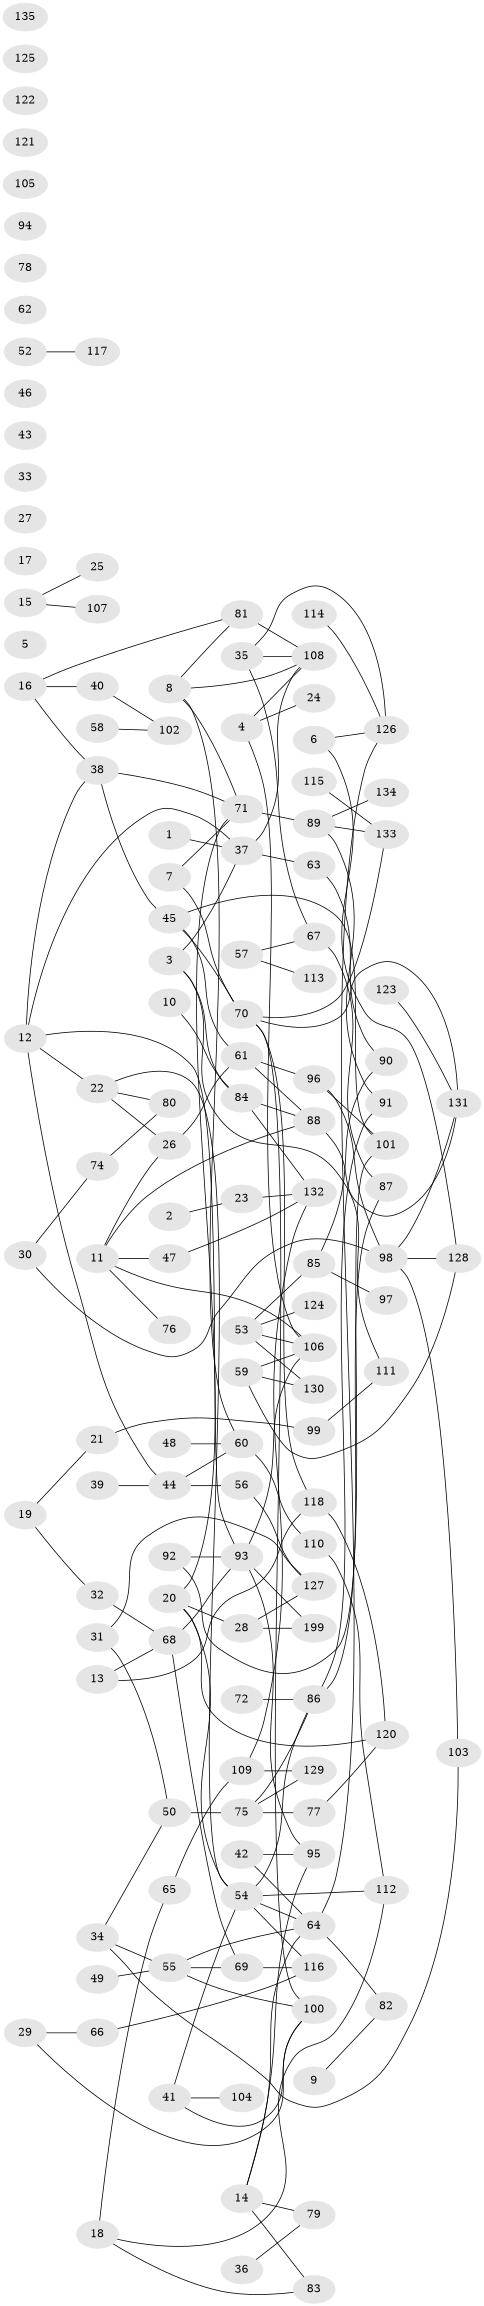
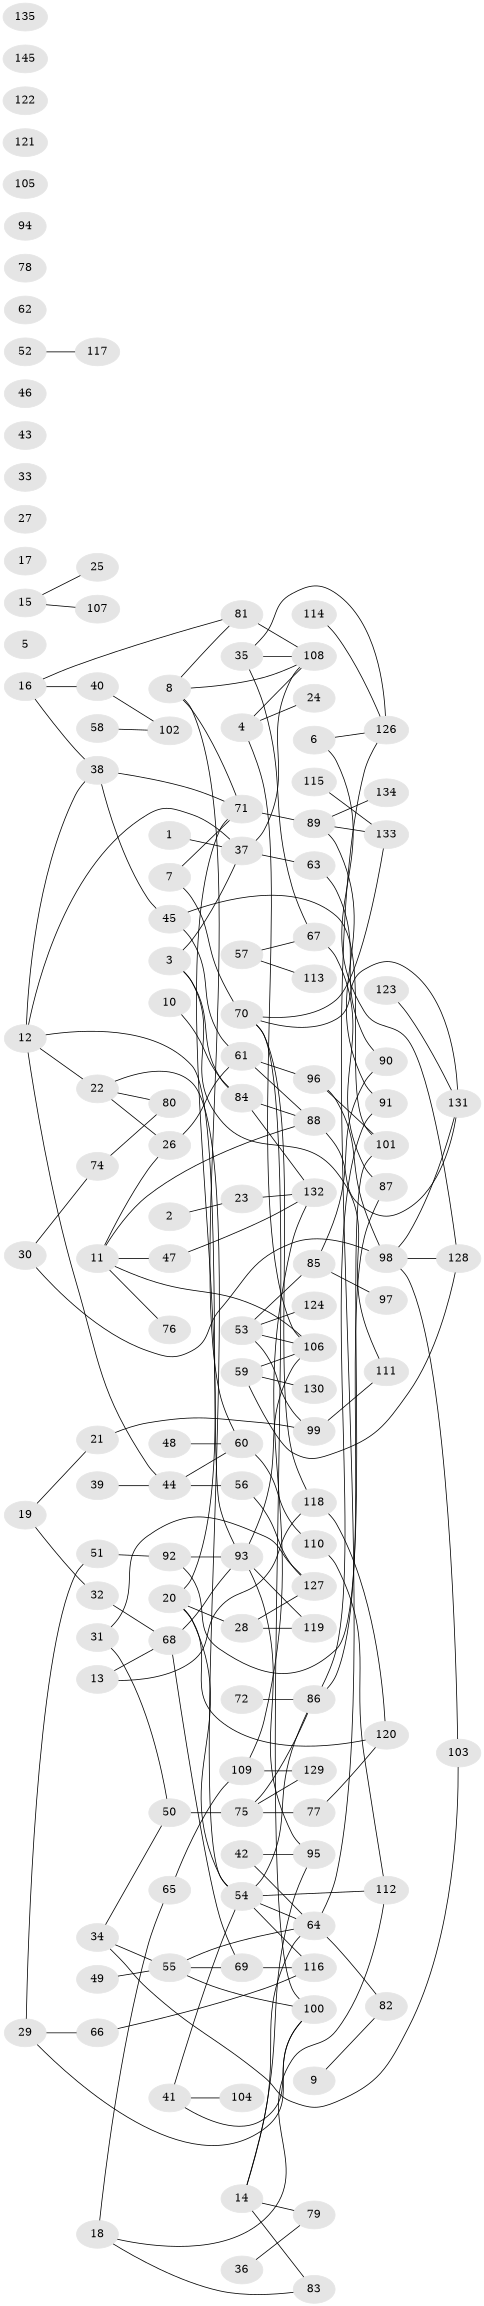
  graph {
    rankdir=LR
    node [color=gray90 style=filled]
    1
    37
    108
    63
    2
    23
    132
    3
    84
    111
    88
    4
    24
    106
    5
    6
    126
    128
    7
    70
    71
    118
    100
    131
    133
    89
    8
    60
    81
    110
    9
    82
    10
    11
    26
    47
    76
    61
    12
    22
    38
    44
    93
    54
    80
    45
    56
    95
-   119 [label=199]
+   119
    13
    68
    69
    120
    14
    64
    79
    83
    15
    25
    107
    16
    40
    102
    17
    18
    65
    112
    109
    19
    21
    32
    99
    20
    28
    127
    86
    116
    96
    27
    29
+   51
    66
    92
    30
    74
    98
    103
    31
    50
    75
    33
    34
    55
    35
    67
    87
    36
    90
    101
    39
    41
    104
    42
    43
    46
    48
    49
    77
    129
    52
    117
    53
    85
    124
    97
    91
    57
    113
    58
    59
    130
    62
    134
    72
    78
    94
    105
    114
    115
    121
    122
    123
-   125
+   125 [label=145]
    135
    1 -- 37
    37 -- 108
    37 -- 63
    63 -- 90
    2 -- 23
    23 -- 132
    3 -- 37
    3 -- 84
    3 -- 111
    84 -- 132
    84 -- 88
    88 -- 131
    4 -- 108
    4 -- 24
    4 -- 106
    6 -- 126
    6 -- 128
    7 -- 70
    7 -- 71
    70 -- 118
    70 -- 100
    70 -- 131
    70 -- 133
    71 -- 89
    118 -- 120
    89 -- 133
    89 -- 91
    89 -- 134
    8 -- 108
    8 -- 71
    8 -- 60
    8 -- 81
    60 -- 110
    81 -- 108
    110 -- 112
    9 -- 82
    10 -- 84
    11 -- 88
    11 -- 106
    11 -- 26
    11 -- 47
    11 -- 76
    26 -- 61
    47 -- 132
    61 -- 88
    61 -- 96
    12 -- 37
    12 -- 22
    12 -- 38
    12 -- 44
    12 -- 93
    22 -- 26
    22 -- 54
    22 -- 80
    38 -- 71
    38 -- 45
    44 -- 60
    44 -- 56
    93 -- 106
    93 -- 95
    93 -- 119
    54 -- 64
    54 -- 112
    54 -- 86
    54 -- 116
-   45 -- 70
    45 -- 61
    45 -- 101
    56 -- 127
    13 -- 118
    13 -- 68
    68 -- 93
    68 -- 69
    69 -- 116
    14 -- 95
    14 -- 64
    14 -- 79
    14 -- 83
    64 -- 126
    64 -- 82
    15 -- 25
    15 -- 107
    16 -- 81
    16 -- 38
    16 -- 40
    40 -- 102
    18 -- 83
    18 -- 65
    18 -- 112
    65 -- 109
    109 -- 132
    109 -- 129
    19 -- 21
    19 -- 32
    21 -- 99
    32 -- 68
    99 -- 111
    20 -- 71
    20 -- 54
    20 -- 120
    20 -- 28
    28 -- 119
    28 -- 127
    86 -- 87
    86 -- 91
    96 -- 98
    96 -- 101
    29 -- 100
+   29 -- 51
    29 -- 66
+   51 -- 92
    66 -- 116
    92 -- 93
    92 -- 101
    30 -- 74
    30 -- 98
    74 -- 80
    98 -- 128
    98 -- 131
    98 -- 103
    31 -- 127
    31 -- 50
    50 -- 75
    75 -- 86
    75 -- 77
    75 -- 129
    34 -- 103
    34 -- 50
    34 -- 55
    55 -- 100
    55 -- 69
    55 -- 64
    35 -- 108
    35 -- 126
    35 -- 67
    67 -- 87
    36 -- 79
    39 -- 44
    41 -- 100
    41 -- 54
    41 -- 104
    42 -- 95
    42 -- 64
    48 -- 60
    49 -- 55
    77 -- 120
    52 -- 117
    53 -- 106
-   53 -- 130
+   53 -- 99
    53 -- 85
    53 -- 124
    85 -- 90
    85 -- 97
    57 -- 67
    57 -- 113
    58 -- 102
    59 -- 106
    59 -- 128
    59 -- 130
    72 -- 86
    114 -- 126
    115 -- 133
    123 -- 131
  }
